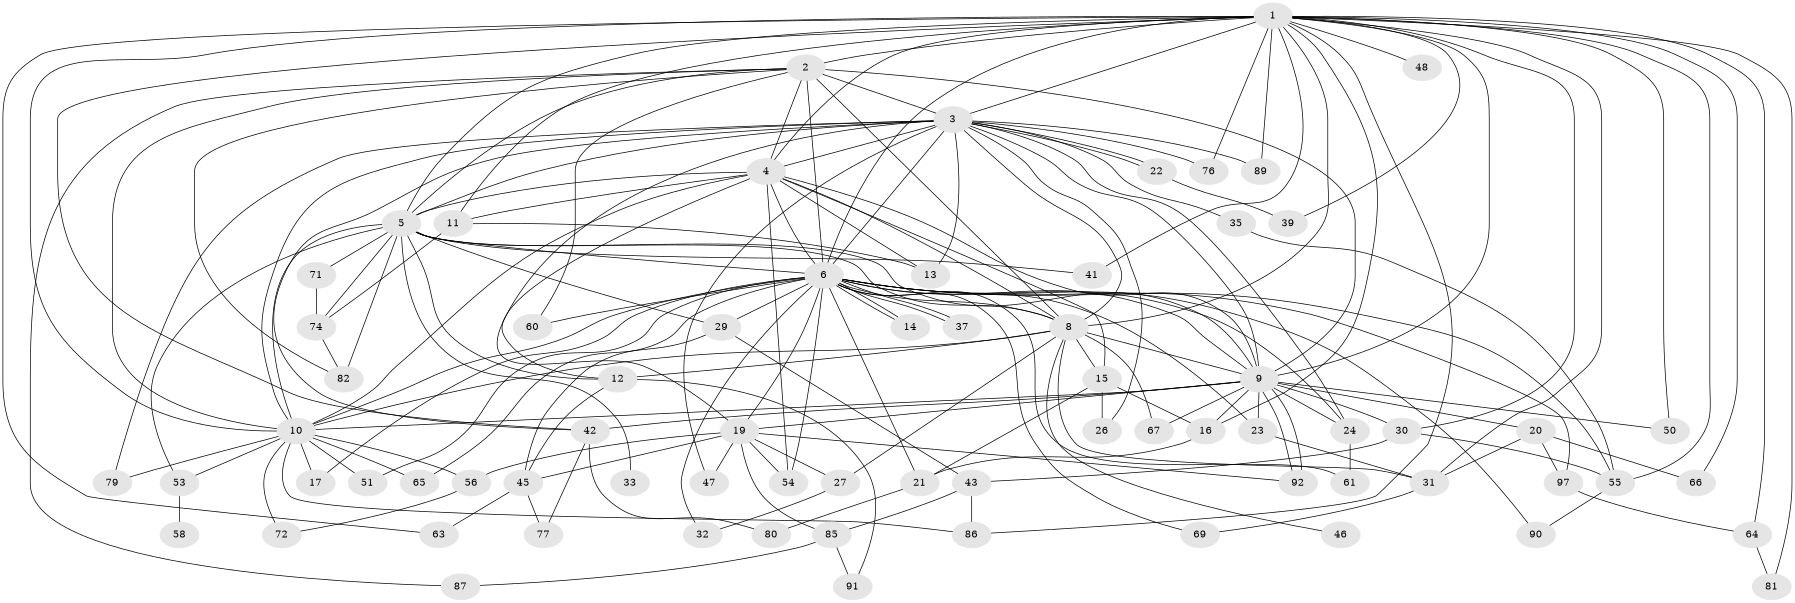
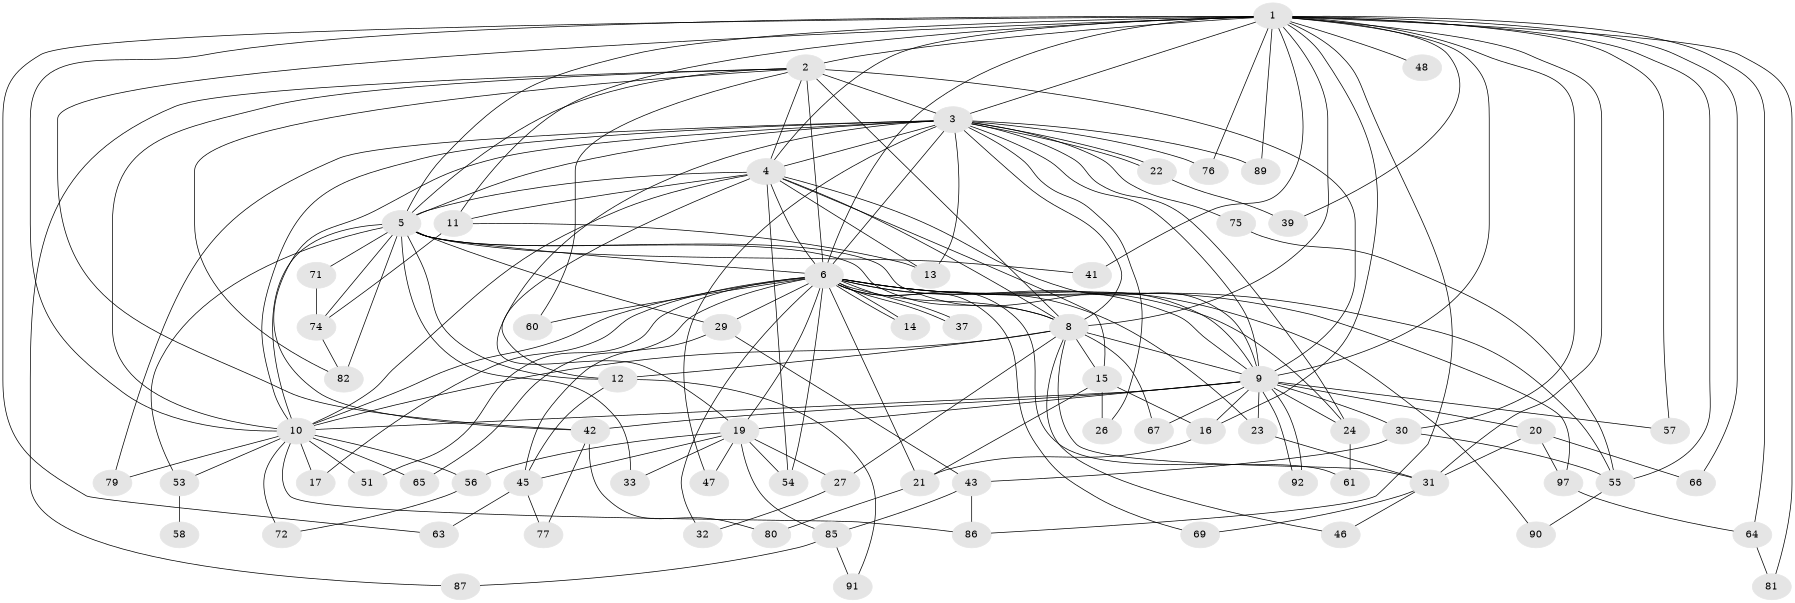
  graph {
    node [color=gray90 style=filled]
    1 [super="+7"]
    2 [super="+94"]
    3 [super="+38"]
    4 [super="+68"]
    5 [super="+83"]
    6 [super="+44"]
    8 [super="+93"]
    9 [super="+59"]
    10 [super="+70"]
    11
    16
    30 [super="+75"]
    31 [super="+52"]
    39
    41
    42 [super="+73"]
    48
    55 [super="+78"]
-   57 [label=50]
+   57
    63
    64
    66
    76
    81
    86 [super="+88"]
    89
    60
    82 [super="+95"]
    87
    13
    19 [super="+25"]
    22
    24 [super="+28"]
    26
-   35
+   35 [label=75]
    47
    79
    12 [super="+18"]
    15 [super="+37"]
    54 [super="+62"]
    29 [super="+50"]
    33
    53
    71
    74 [super="+80"]
    14
    17
    21 [super="+40"]
    23
    32
    n51 [label=37]
    51
    61
    65
    69
    90
    97
    27
    46
    67
    20
    92
    56
    72
    43
    n66 [label=80]
    77
    45 [super="+96"]
    85
    91
    58
    1 -- 2 [weight=2]
    1 -- 3 [weight=2]
    1 -- 4 [weight=2]
    1 -- 5 [weight=2]
    1 -- 6 [weight=2]
    1 -- 8 [weight=2]
    1 -- 9 [weight=2]
    1 -- 10 [weight=2]
    1 -- 11
    1 -- 16
    1 -- 30
    1 -- 31
    1 -- 39
    1 -- 41
    1 -- 42
    1 -- 48
    1 -- 55
    1 -- 57
    1 -- 63
    1 -- 64
    1 -- 66
    1 -- 76
    1 -- 81
    1 -- 86
    1 -- 89
    2 -- 3
    2 -- 4
    2 -- 5
    2 -- 6
    2 -- 8 [weight=2]
    2 -- 9
    2 -- 10
    2 -- 60
    2 -- 82
    2 -- 87
    3 -- 4 [weight=2]
    3 -- 5 [weight=2]
    3 -- 6
    3 -- 8
    3 -- 9
    3 -- 10
    3 -- 42
    3 -- 76
    3 -- 89
    3 -- 13
    3 -- 19
    3 -- 22
    3 -- 22
    3 -- 24
    3 -- 26
    3 -- 35
    3 -- 47
    3 -- 79
    4 -- 5
    4 -- 6
    4 -- 8
    4 -- 9
    4 -- 10
    4 -- 11
    4 -- 13
    4 -- 12
    4 -- 15
    4 -- 54
    5 -- 6
    5 -- 8
    5 -- 9
    5 -- 10
    5 -- 41
    5 -- 82
    5 -- 12
    5 -- 29
    5 -- 33
    5 -- 53
    5 -- 71
    5 -- 74
    6 -- 8
    6 -- 9 [weight=2]
    6 -- 10
    6 -- 55
    6 -- 60
    6 -- 19
    6 -- 24
    6 -- 54
    6 -- 29 [weight=2]
    6 -- 14
    6 -- 14
    6 -- 17
    6 -- 21
    6 -- 23
    6 -- 32
    6 -- n51
    6 -- n51
    6 -- 51
    6 -- 61
    6 -- 65
    6 -- 69
    6 -- 90
    6 -- 97
    8 -- 9 [weight=2]
    8 -- 10
    8 -- 31
    8 -- 12
    8 -- 15
    8 -- 27
    8 -- 46
    8 -- 67
    9 -- 10
    9 -- 16
    9 -- 30
    9 -- 42
    9 -- 57
    9 -- 19
    9 -- 24
    9 -- 23
    9 -- 67
    9 -- 20
    9 -- 92
    9 -- 92
    10 -- 86
    10 -- 79
    10 -- 53
    10 -- 17 [weight=2]
    10 -- 51
    10 -- 65
    10 -- 56
    10 -- 72
    11 -- 13
    11 -- 74
    16 -- 21
    30 -- 55
    30 -- 43
    31 -- 69
+   31 -- 46
    42 -- n66
    42 -- 77
    55 -- 90
    64 -- 81
    19 -- 47
    19 -- 54
-   19 -- 92
+   19 -- 33
    19 -- 27
    19 -- 56
    19 -- 45
    19 -- 85
    22 -- 39
    24 -- 61
    35 -- 55
    12 -- 45
    12 -- 91
    15 -- 16
    15 -- 26
    15 -- 21
    29 -- 43
    29 -- 45
    53 -- 58
    71 -- 74
    74 -- 82
    21 -- n66
    23 -- 31
    97 -- 64
    27 -- 32
    20 -- 31
    20 -- 66
    20 -- 97
    56 -- 72
    43 -- 86
    43 -- 85
    45 -- 63
    45 -- 77
    85 -- 87
    85 -- 91
  }
